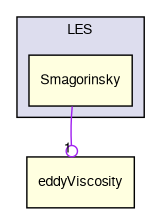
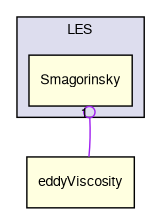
  digraph {
    compound=true
    node [fillcolor=lightyellow fontname=FreeSans fontsize=10 shape=box style=filled]
    n1 [label=Smagorinsky pencolor=black]
    n2 [label=eddyViscosity]
    subgraph cluster_1 {
      bgcolor="#ddddee"
      fontname=FreeSans
      fontsize=10
      label=LES
      pencolor=black
      n1
    }
-   n1 -> n2 [headlabel=1 labeldistance=1.5 labelfontname=FreeSans labelfontsize=10 color=purple arrowhead=odot]
+   n2 -> n1 [headlabel=1 labeldistance=1.5 labelfontname=FreeSans labelfontsize=10 color=purple arrowhead=odot]
  }
